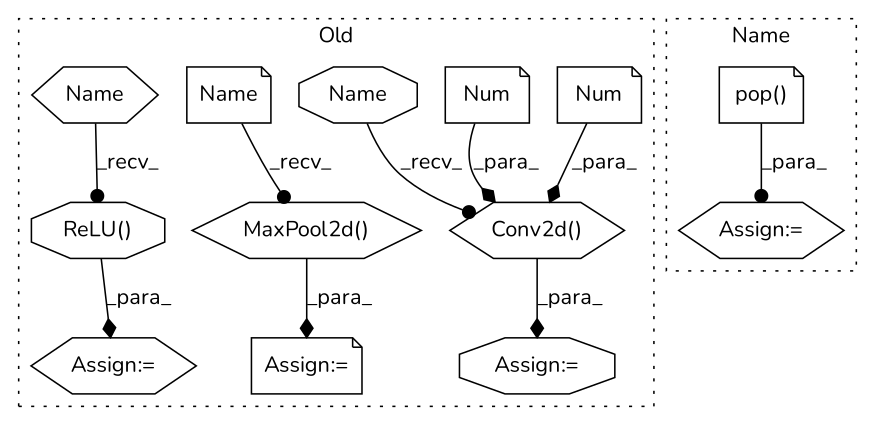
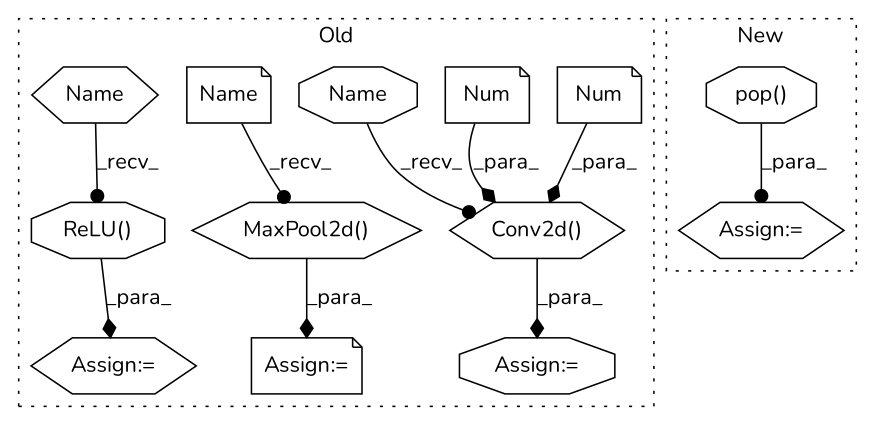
  digraph {
    fontname=Nunito
    node [a=75 fontname=Nunito l=2 s=9103 shape=hexagon]
    edge [arrowhead=diamond fontname=Nunito]
    n1 [l=21 label="ReLU()" shape=octagon]
    n2 [l=48 label="MaxPool2d()" s=9148]
    n3 [l="23,49" label="Conv2d()" s="8821,8849"]
    n4 [a=76 label=Num s=8847 shape=note]
    n5 [a=76 l=1 label=Num s=8844 shape=note]
    n6 [a=68 l=3 label="Assign:=" s=9100]
    n7 [a=68 l=3 label="Assign:=" s=8818 shape=octagon]
    n8 [a=68 l=3 label="Assign:=" s=9145 shape=note]
    n9 [a=87 label=Name s=8821 shape=octagon]
    n10 [a=87 label=Name s=9148 shape=note]
    n11 [a=87 label=Name]
-   n12 [l="14,1" label="pop()" s="8646,8666" shape=note]
+   n12 [l="14,1" label="pop()" s="8646,8666" shape=octagon]
    n13 [a=68 l=3 label="Assign:=" s=8643]
    subgraph cluster_1 {
      label=Old
      style=dotted
      n1
      n2
      n3
      n4
      n5
      n6
      n7
      n8
      n9
      n10
      n11
    }
    subgraph cluster_2 {
-     label=Name
+     label=New
      style=dotted
      n12
      n13
    }
    n1 -> n6 [label=_para_]
    n2 -> n8 [label=_para_]
    n3 -> n7 [label=_para_]
    n4 -> n3 [label=_para_]
    n5 -> n3 [label=_para_]
    n9 -> n3 [arrowhead=dot label=_recv_]
    n10 -> n2 [arrowhead=dot label=_recv_]
    n11 -> n1 [arrowhead=dot label=_recv_]
    n12 -> n13 [arrowhead=dot label=_para_]
  }
